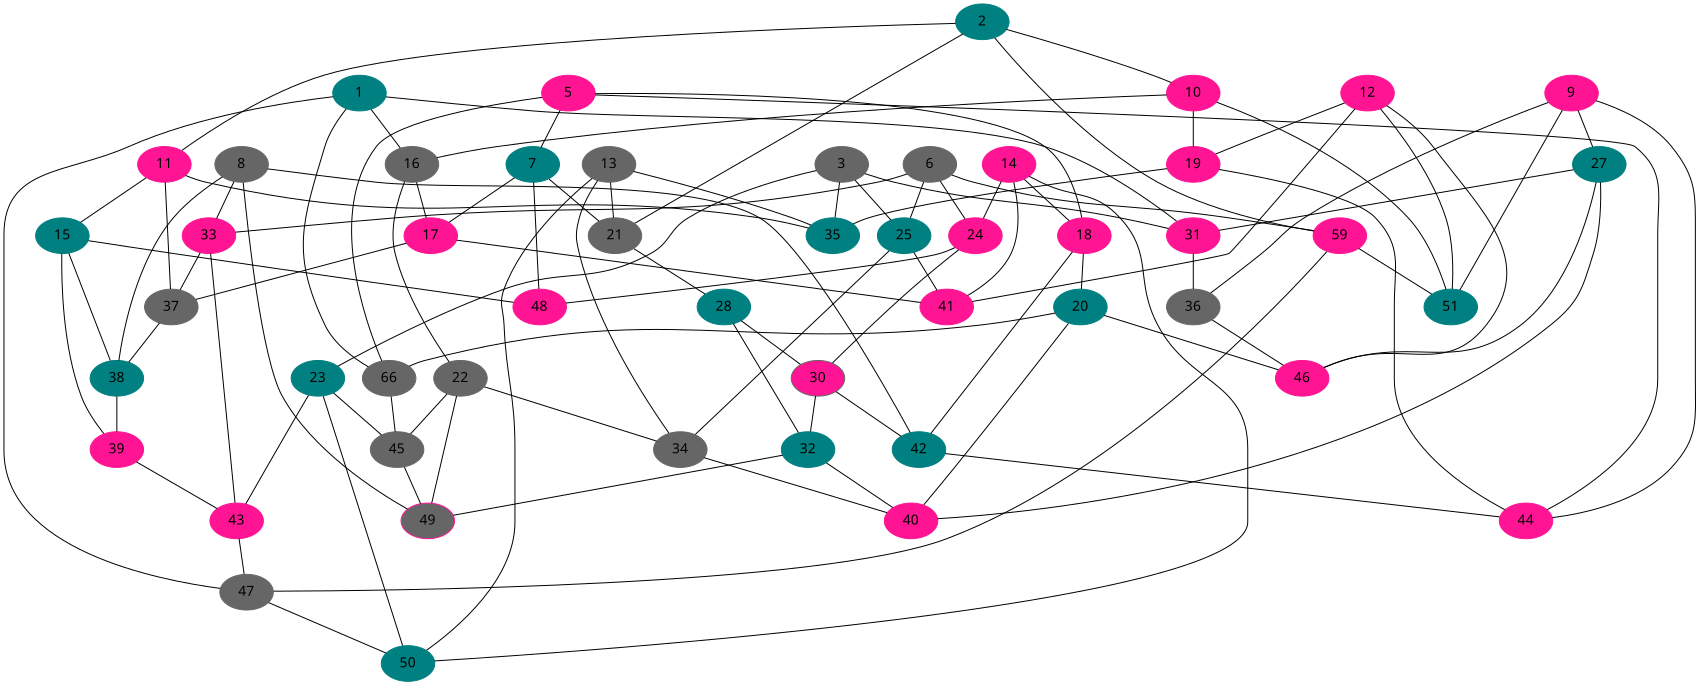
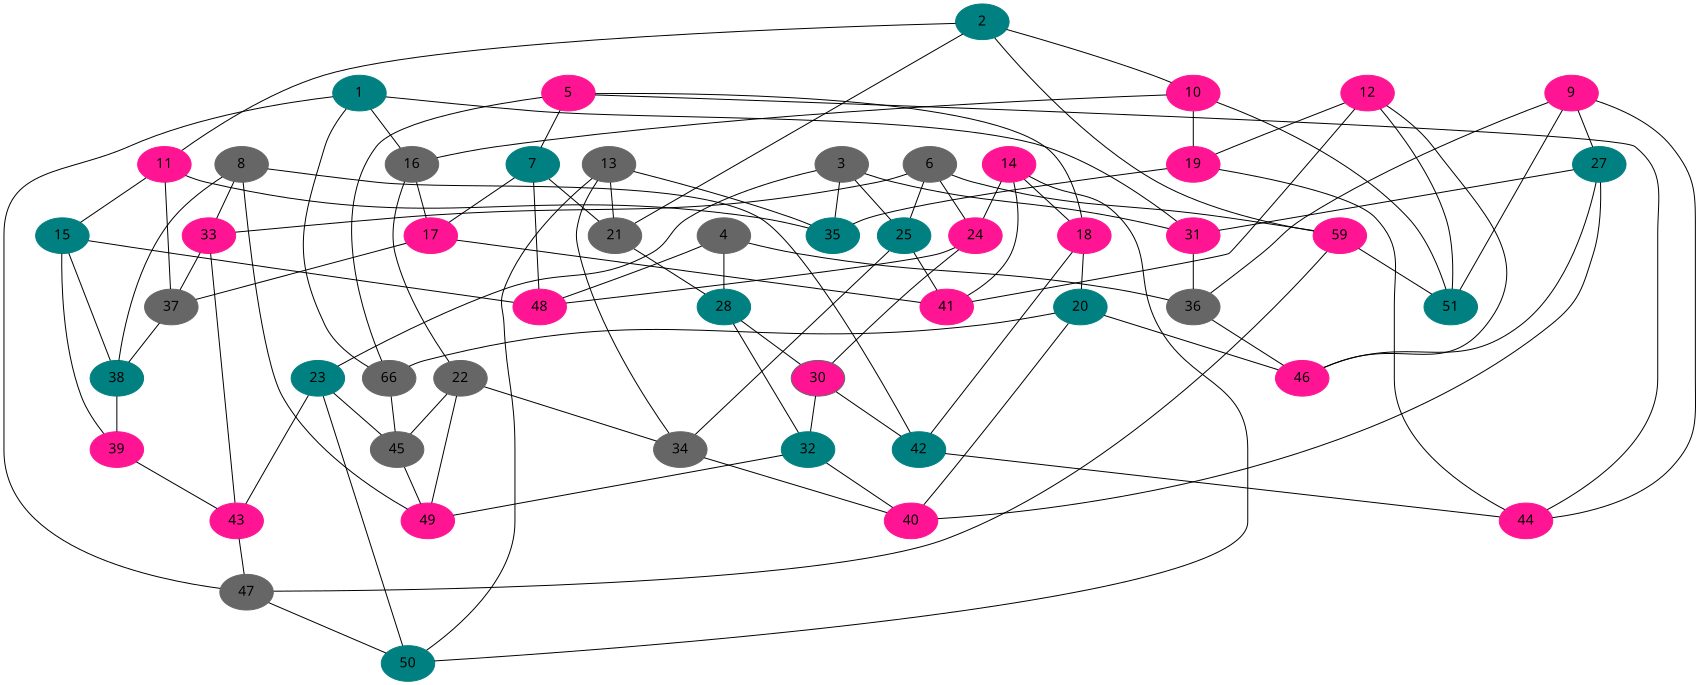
  graph {
    fontname="Noto Sans"
    node [color=deeppink fontname="Noto Sans" style=filled]
    edge [fontname="Noto Sans"]
    1 [color=teal]
    16 [color=gray40]
    n3 [color=gray40 label=66]
    31
    47 [color=gray40]
    17
    22 [color=gray40]
    45 [color=gray40]
    36 [color=gray40]
    50 [color=teal]
    2 [color=teal]
    10
    11
    21 [color=gray40]
    n15 [label=59]
    51 [color=teal]
    19
    35 [color=teal]
    15 [color=teal]
    37 [color=gray40]
    28 [color=teal]
    3 [color=gray40]
    23 [color=teal]
    25 [color=teal]
    43
    41
    34 [color=gray40]
+   4 [color=gray40]
    48
    30 [color=gray40 fillcolor=deeppink]
    32 [color=teal]
    46
    39
    5
    7 [color=teal]
    18
    44
    42 [color=teal]
    20 [color=teal]
    6 [color=gray40]
    24
    33
    8 [color=gray40]
    38 [color=teal]
-   49 [fillcolor=gray40]
+   49
    9
    27 [color=teal]
    40
    12
    13 [color=gray40]
    14
    1 -- 16
    1 -- n3
    1 -- 31
    1 -- 47
    16 -- 17
    16 -- 22
    n3 -- 45
    31 -- 36
    47 -- 50
    17 -- 37
    17 -- 41
    22 -- 45
    22 -- 34
    22 -- 49
    45 -- 49
    36 -- 46
    2 -- 10
    2 -- 11
    2 -- 21
    2 -- n15
    10 -- 16
    10 -- 51
    10 -- 19
    11 -- 35
    11 -- 15
    11 -- 37
    21 -- 28
    n15 -- 47
    n15 -- 51
    19 -- 35
    19 -- 44
    15 -- 48
    15 -- 39
    15 -- 38
    37 -- 38
    28 -- 30
    28 -- 32
    3 -- 31
    3 -- 35
    3 -- 23
    3 -- 25
    23 -- 45
    23 -- 50
    23 -- 43
    25 -- 41
    25 -- 34
    43 -- 47
    34 -- 40
+   4 -- 36
+   4 -- 28
+   4 -- 48
    30 -- 32
    30 -- 42
    32 -- 49
    32 -- 40
    39 -- 43
    5 -- n3
    5 -- 7
    5 -- 18
    5 -- 44
    7 -- 17
    7 -- 21
    7 -- 48
    18 -- 42
    18 -- 20
    42 -- 44
    20 -- n3
    20 -- 46
    20 -- 40
    6 -- n15
    6 -- 25
    6 -- 24
    6 -- 33
    24 -- 48
    24 -- 30
    33 -- 37
    33 -- 43
    8 -- 42
    8 -- 33
    8 -- 38
    8 -- 49
    38 -- 39
    9 -- 36
    9 -- 51
    9 -- 44
    9 -- 27
    27 -- 31
    27 -- 46
    27 -- 40
    12 -- 51
    12 -- 19
    12 -- 41
    12 -- 46
    13 -- 50
    13 -- 21
    13 -- 35
    13 -- 34
    14 -- 50
    14 -- 41
    14 -- 18
    14 -- 24
  }
